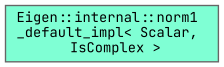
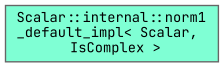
  digraph {
    rankdir=LR
    fontname="JetBrains Mono"
-   n1 [color=grey40 fillcolor=aquamarine fontname="JetBrains Mono" fontsize=10 height=0.2 label="Eigen::internal::norm1\l_default_impl\< Scalar,\l IsComplex \>" shape=box style=filled width=0.4]
+   n1 [color=grey40 fillcolor=aquamarine fontname="JetBrains Mono" fontsize=10 height=0.2 label="Scalar::internal::norm1\l_default_impl\< Scalar,\l IsComplex \>" shape=box style=filled width=0.4]
  }
